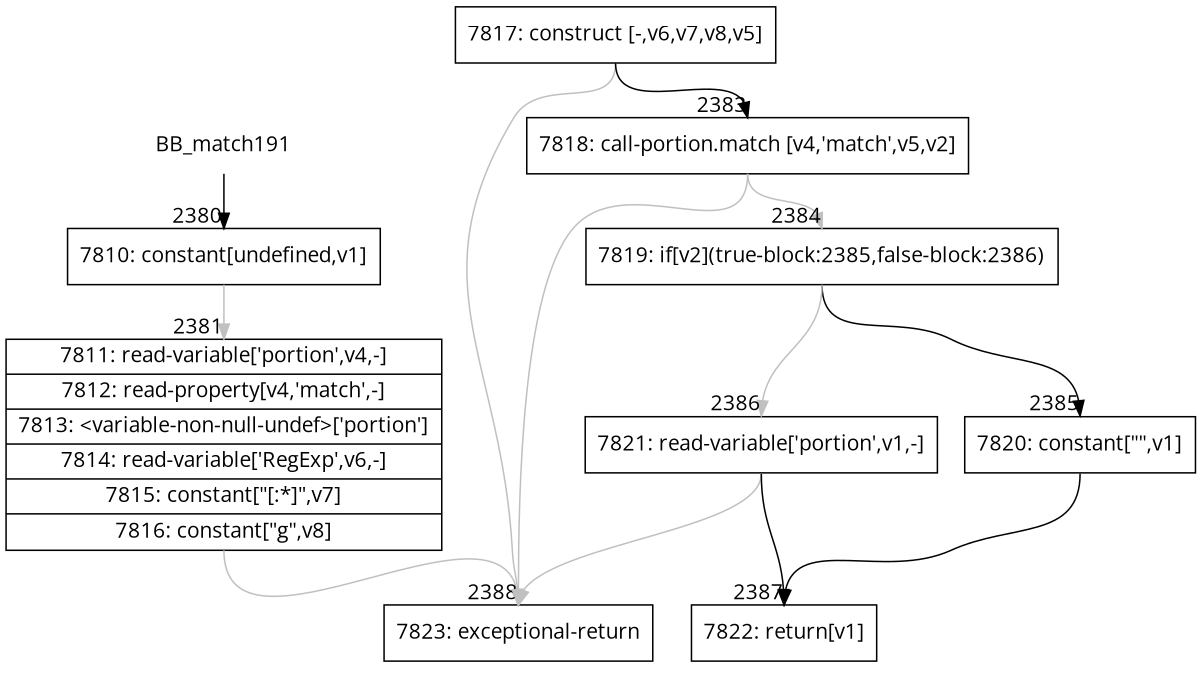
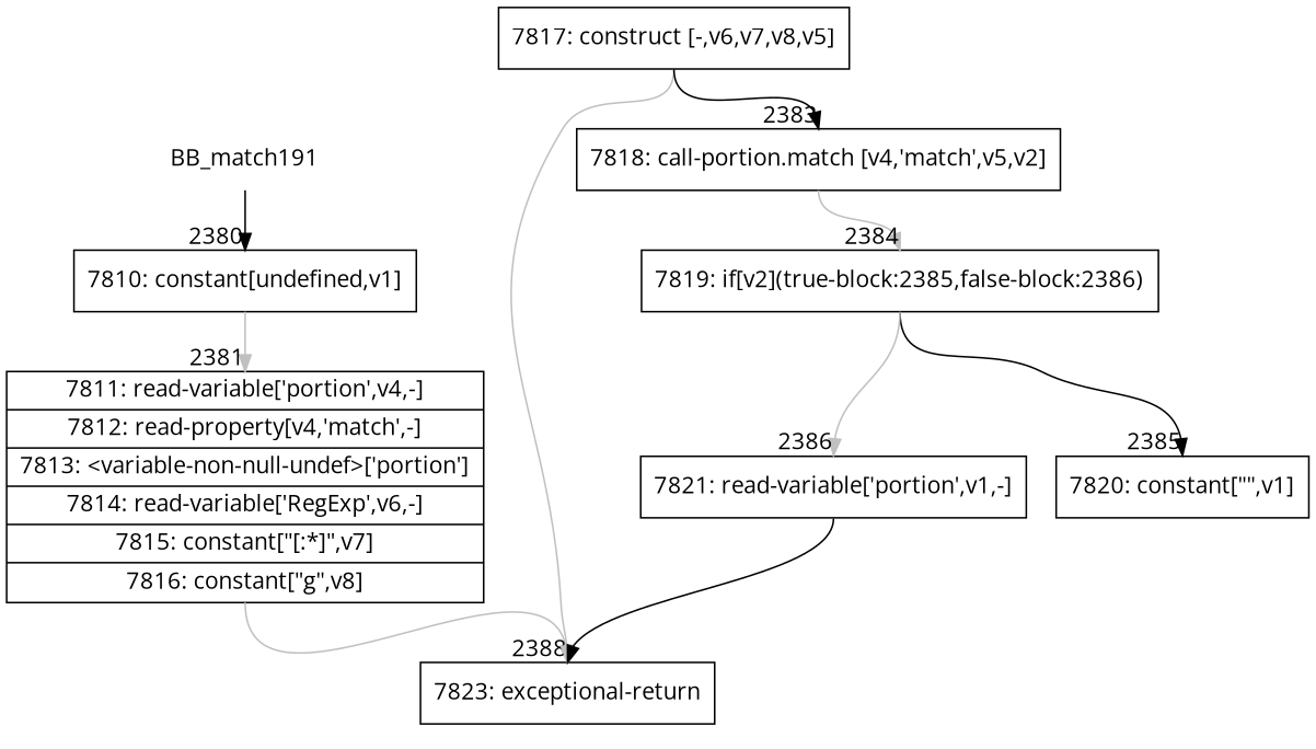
  digraph {
    fontname="Open Sans"
    rankdir=TD
    node [fontname="Open Sans" shape=record]
    edge [fontname="Open Sans" headport=n tailport=s color=gray]
    n1 [label=BB_match191 shape=none]
    n2 [label="{7810: constant[undefined,v1]}"]
    n3 [label="{7811: read-variable['portion',v4,-]|7812: read-property[v4,'match',-]|7813: \<variable-non-null-undef\>['portion']|7814: read-variable['RegExp',v6,-]|7815: constant[\"[:*]\",v7]|7816: constant[\"g\",v8]}"]
    n4 [label="{7823: exceptional-return}"]
    n5 [label="{7817: construct [-,v6,v7,v8,v5]}"]
    n6 [label="{7818: call-portion.match [v4,'match',v5,v2]}"]
    n7 [label="{7819: if[v2](true-block:2385,false-block:2386)}"]
    n8 [label="{7820: constant[\"\",v1]}"]
    n9 [label="{7821: read-variable['portion',v1,-]}"]
-   n10 [label="{7822: return[v1]}"]
    n1 -> n2 [headlabel="    2380" color=""]
    n2 -> n3 [headlabel="      2381"]
    n3 -> n4 [headlabel="      2388"]
    n5 -> n4
    n5 -> n6 [headlabel="      2383" color=""]
-   n6 -> n4
    n6 -> n7 [headlabel="      2384"]
    n7 -> n8 [headlabel="      2385" color=""]
    n7 -> n9 [headlabel="      2386"]
-   n8 -> n10 [headlabel="      2387" color=""]
-   n9 -> n4
-   n9 -> n10 [color=""]
+   n9 -> n4 [color=black]
  }
